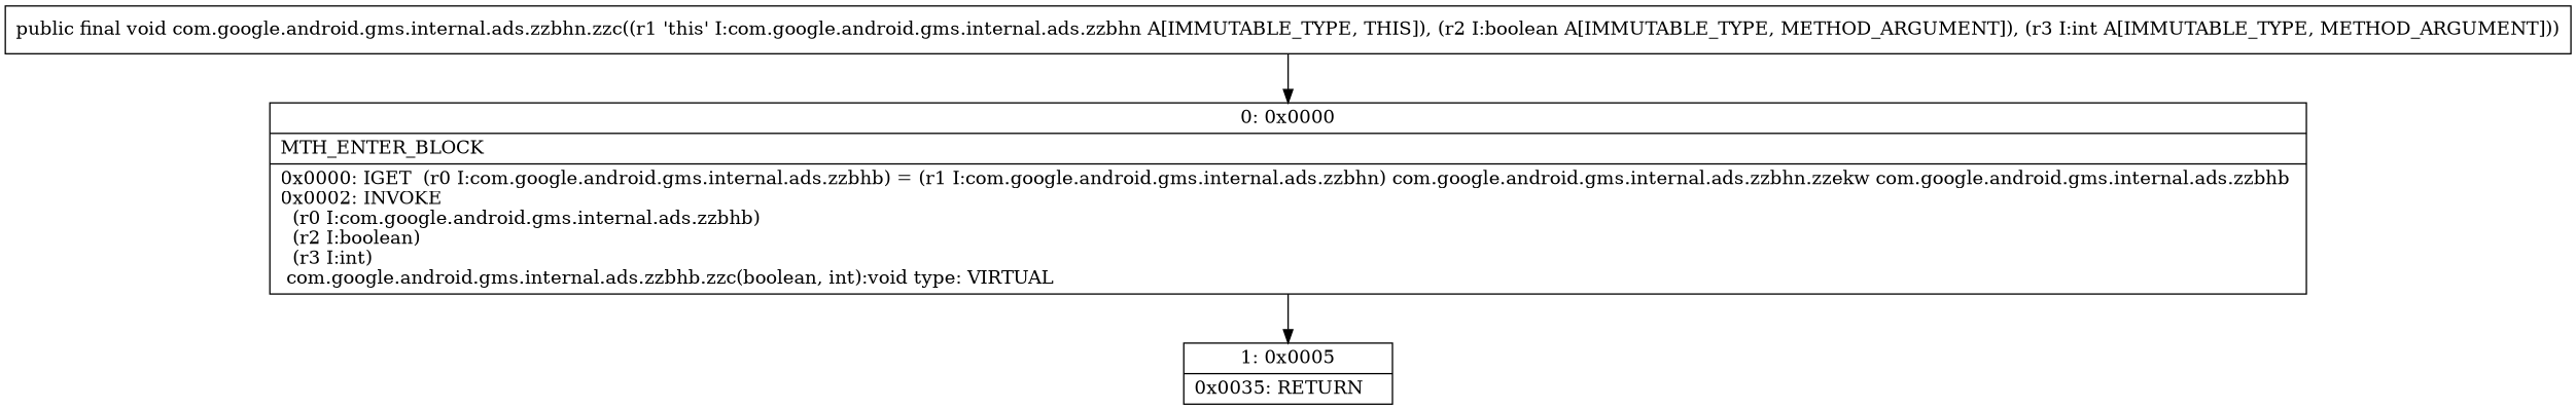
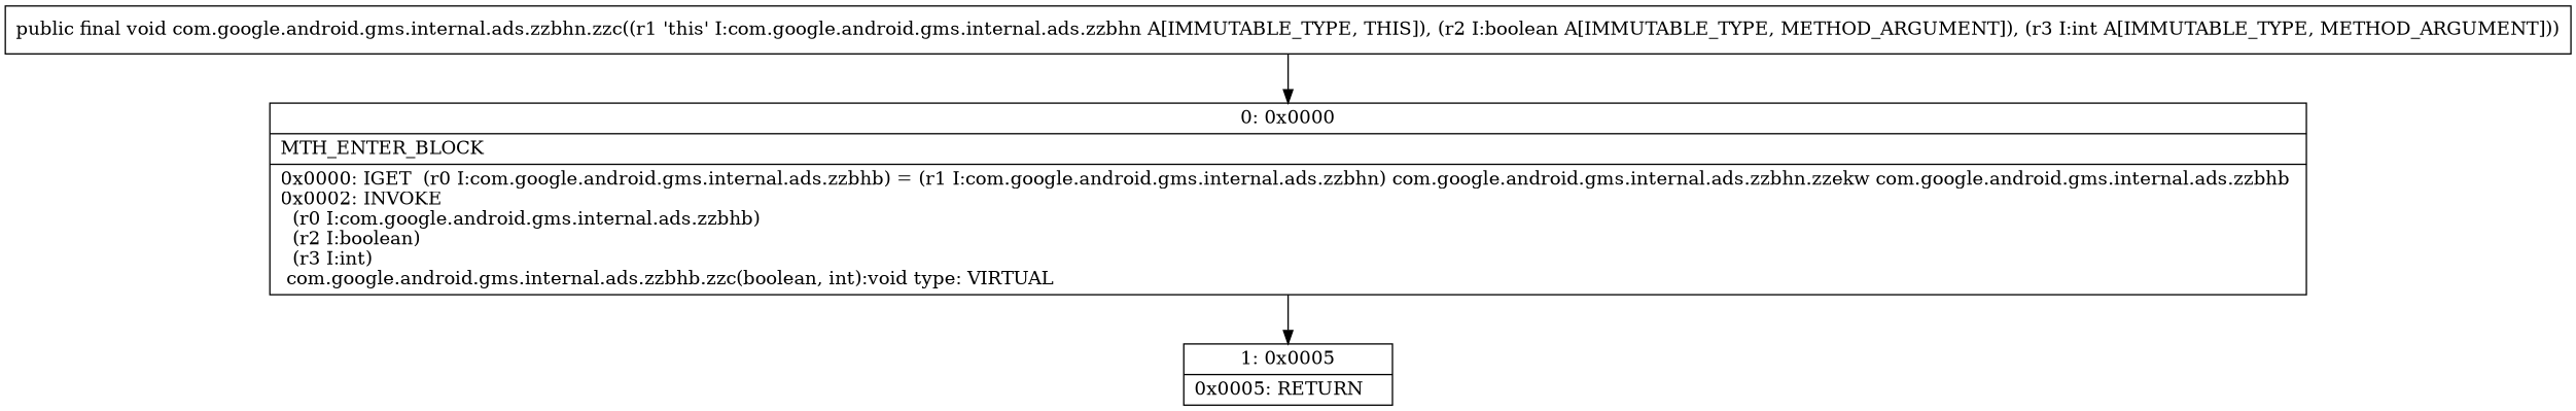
  digraph {
    node [shape=record]
    n1 [label="{0\:\ 0x0000|MTH_ENTER_BLOCK\l|0x0000: IGET  (r0 I:com.google.android.gms.internal.ads.zzbhb) = (r1 I:com.google.android.gms.internal.ads.zzbhn) com.google.android.gms.internal.ads.zzbhn.zzekw com.google.android.gms.internal.ads.zzbhb \l0x0002: INVOKE  \l  (r0 I:com.google.android.gms.internal.ads.zzbhb)\l  (r2 I:boolean)\l  (r3 I:int)\l com.google.android.gms.internal.ads.zzbhb.zzc(boolean, int):void type: VIRTUAL \l}"]
-   n2 [label="{1\:\ 0x0005|0x0035: RETURN   \l}"]
+   n2 [label="{1\:\ 0x0005|0x0005: RETURN   \l}"]
    n3 [label="{public final void com.google.android.gms.internal.ads.zzbhn.zzc((r1 'this' I:com.google.android.gms.internal.ads.zzbhn A[IMMUTABLE_TYPE, THIS]), (r2 I:boolean A[IMMUTABLE_TYPE, METHOD_ARGUMENT]), (r3 I:int A[IMMUTABLE_TYPE, METHOD_ARGUMENT])) }"]
    n1 -> n2
    n3 -> n1
  }
